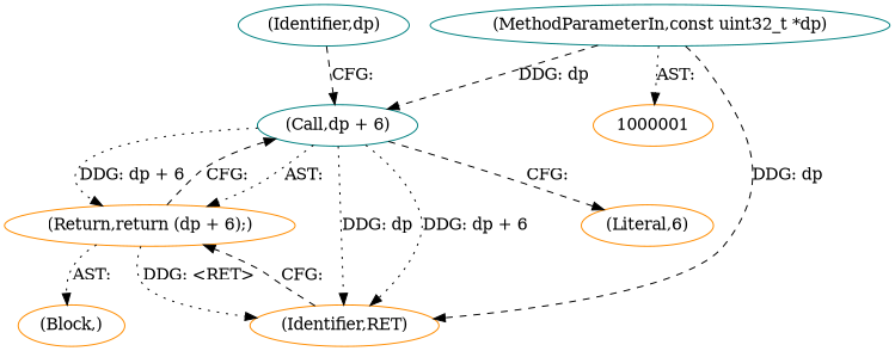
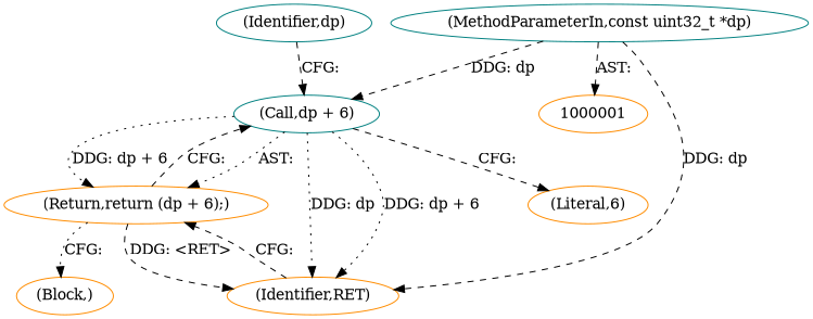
  digraph {
    node [color=darkorange]
    edge [style=dashed]
    n1 [color=teal label="(Call,dp + 6)"]
    n2 [label="(Return,return (dp + 6);)"]
    n3 [label="(Identifier,RET)"]
    n4 [label="(Literal,6)"]
    n5 [label="(Block,)"]
    n6 [color=teal label="(MethodParameterIn,const uint32_t *dp)"]
    n7 [label=1000001]
    n8 [color=teal label="(Identifier,dp)"]
    n1 -> n2 [label="AST: " style=dotted]
    n1 -> n2 [label="DDG: dp + 6" style=dotted]
    n1 -> n3 [label="DDG: dp" style=dotted]
    n1 -> n3 [label="DDG: dp + 6" style=dotted]
    n1 -> n4 [label="CFG: "]
    n2 -> n1 [label="CFG: "]
-   n2 -> n3 [label="DDG: <RET>" style=dotted]
-   n2 -> n5 [label="AST: " style=dotted]
+   n2 -> n3 [label="DDG: <RET>"]
+   n2 -> n5 [label="CFG: " style=dotted]
    n3 -> n2 [label="CFG: "]
    n6 -> n1 [label="DDG: dp"]
    n6 -> n3 [label="DDG: dp"]
-   n6 -> n7 [label="AST: " style=dotted]
+   n6 -> n7 [label="AST: "]
    n8 -> n1 [label="CFG: "]
  }
